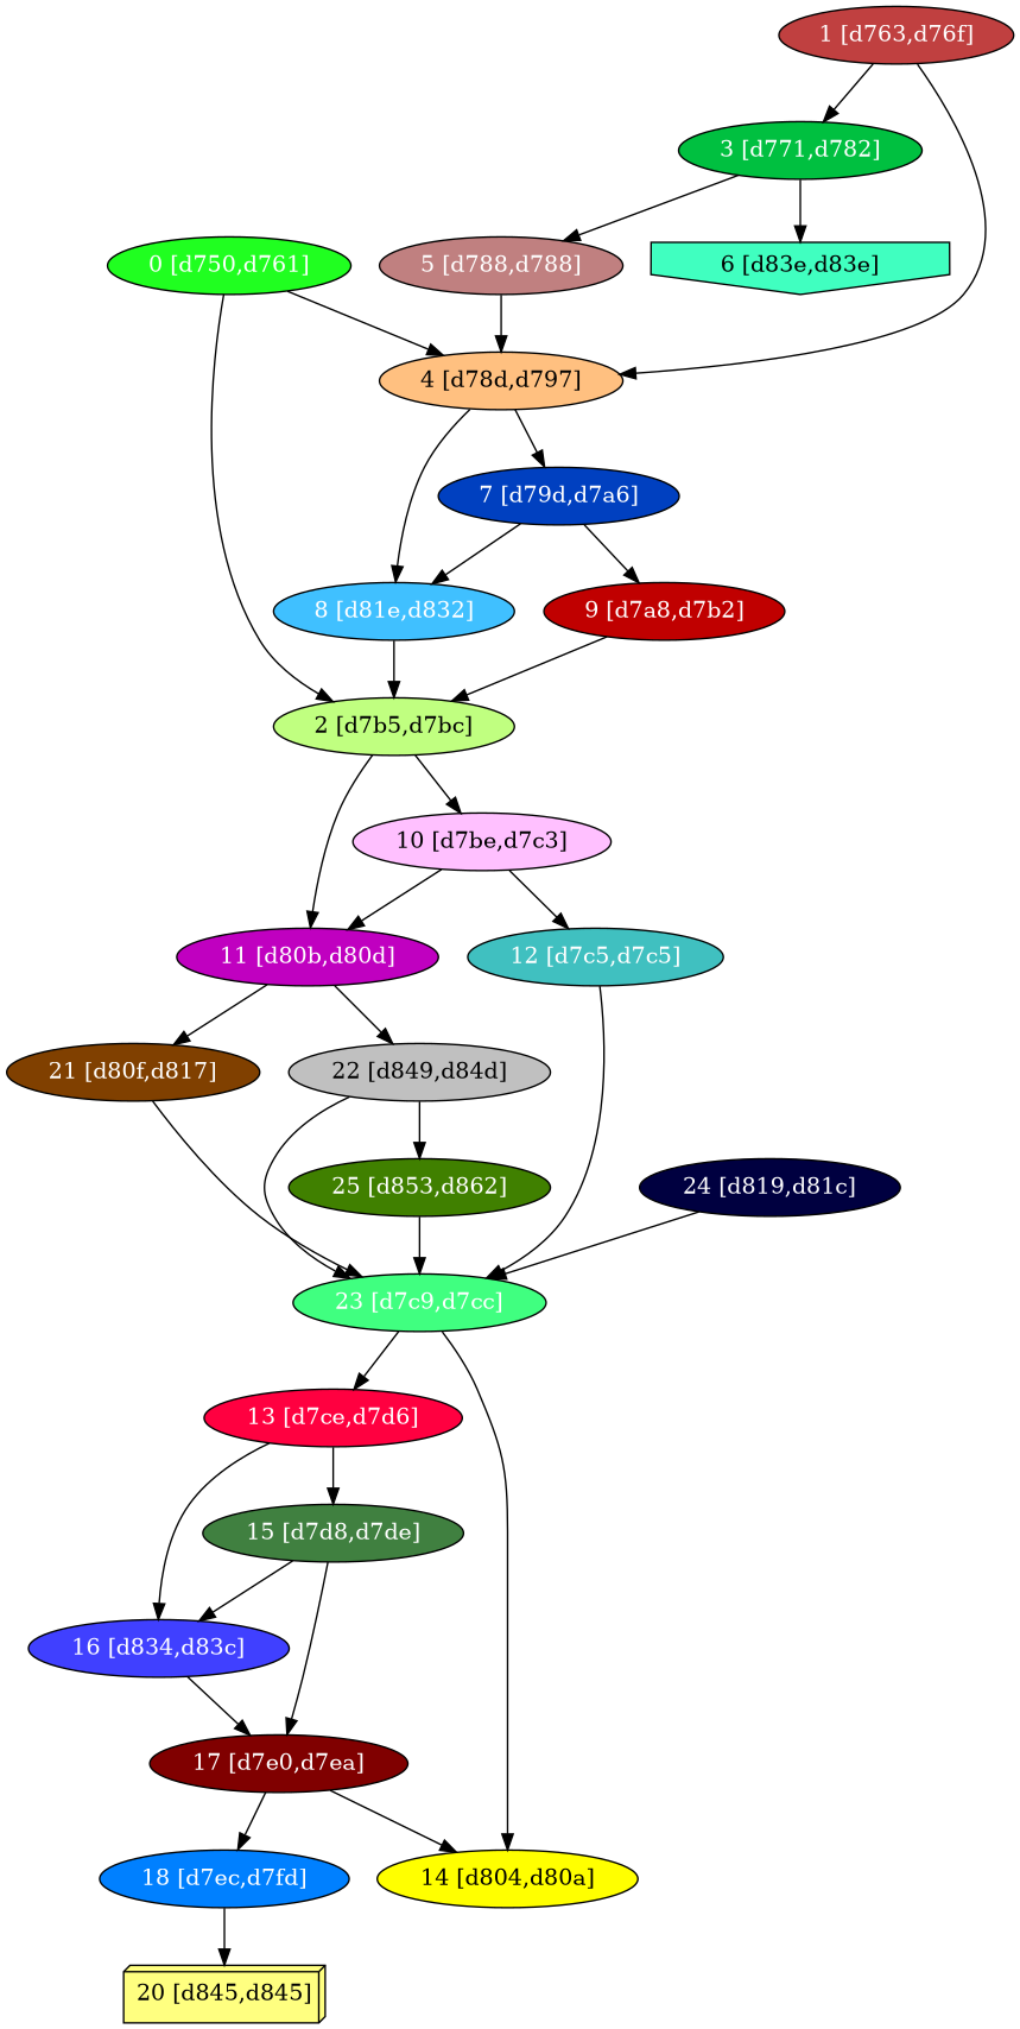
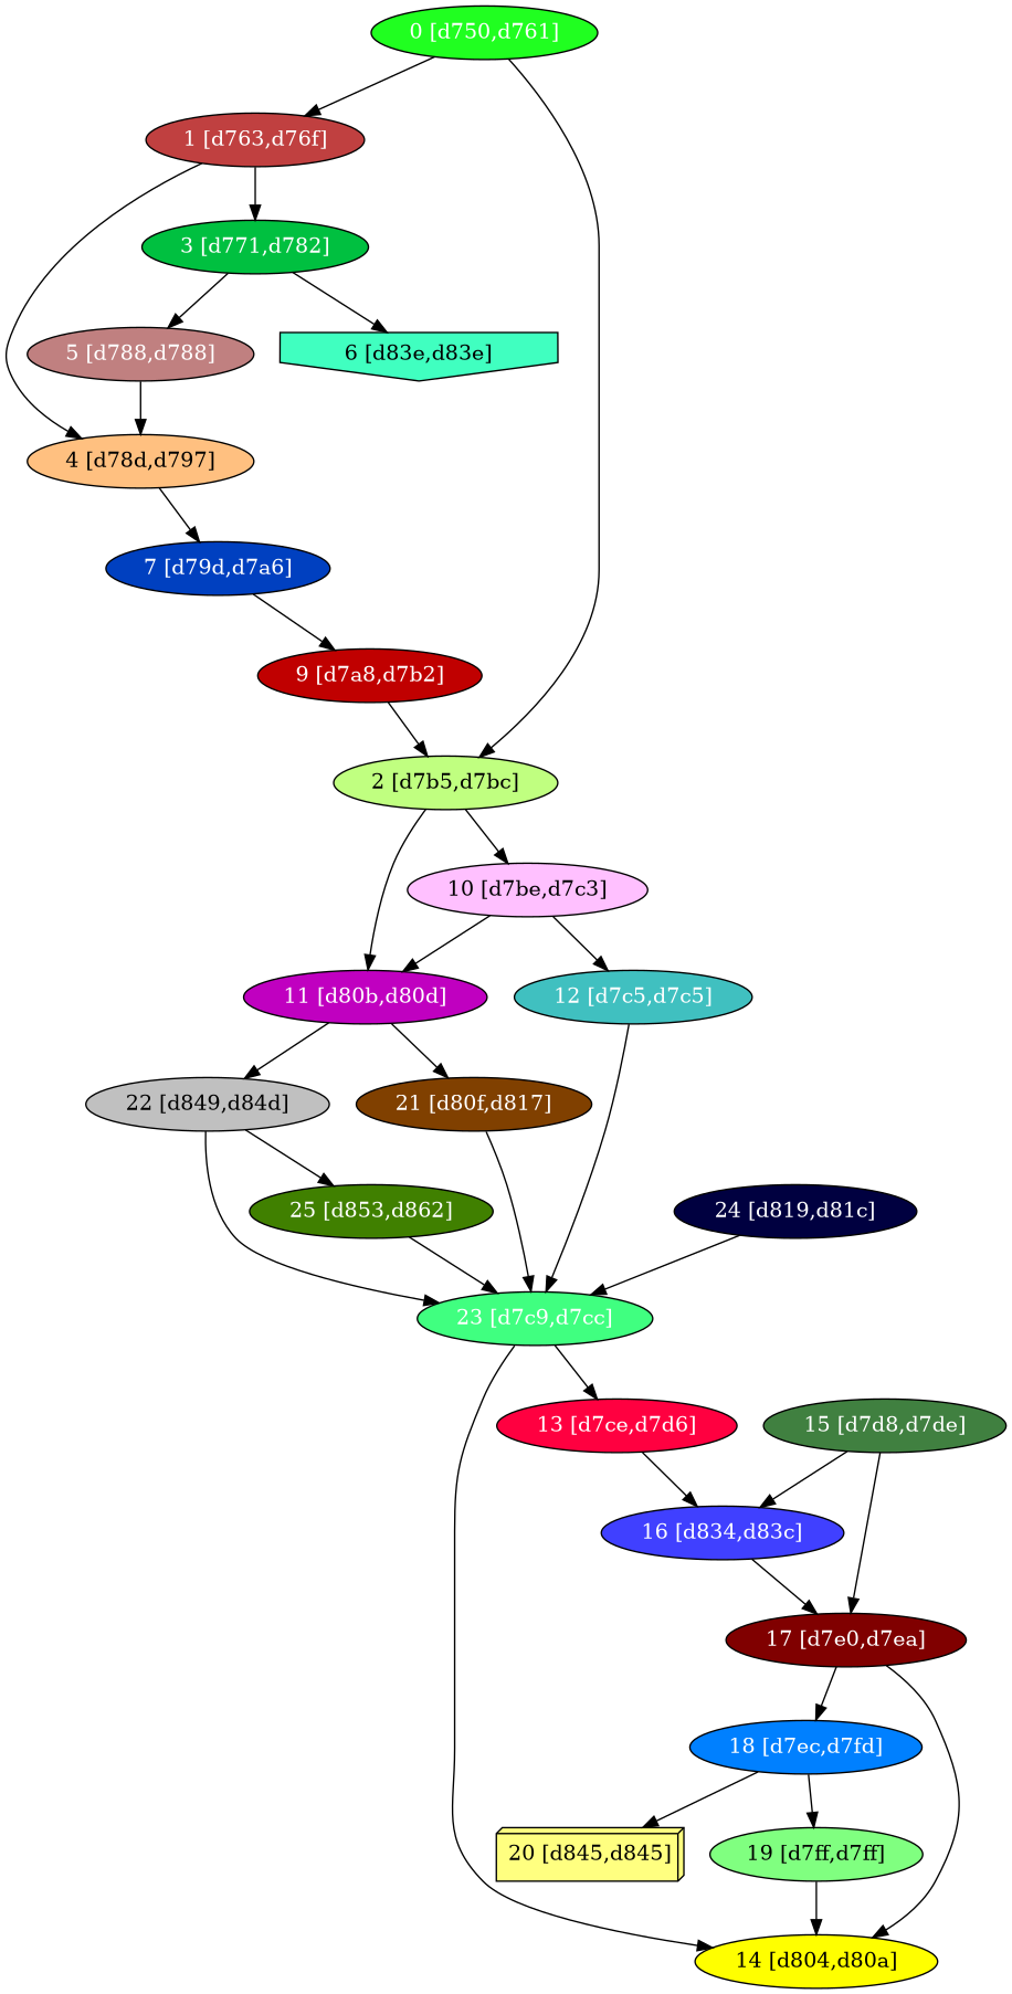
  digraph {
    node [fontcolor="#ffffff" shape=oval style=filled]
    n1 [fillcolor="#20FF20" label="0 [d750,d761]"]
    n2 [fillcolor="#C04040" label="1 [d763,d76f]"]
    n3 [fillcolor="#C0FF80" fontcolor="#000000" label="2 [d7b5,d7bc]"]
    n4 [fillcolor="#00C040" label="3 [d771,d782]"]
    n5 [fillcolor="#FFC080" fontcolor="#000000" label="4 [d78d,d797]"]
    n6 [fillcolor="#FFC0FF" fontcolor="#000000" label="10 [d7be,d7c3]"]
    n7 [fillcolor="#C000C0" label="11 [d80b,d80d]"]
    n8 [fillcolor="#C08080" label="5 [d788,d788]"]
    n9 [fillcolor="#40FFC0" fontcolor="#000000" label="6 [d83e,d83e]" shape=invhouse]
    n10 [fillcolor="#0040C0" label="7 [d79d,d7a6]"]
-   n11 [fillcolor="#40C0FF" label="8 [d81e,d832]"]
    n12 [fillcolor="#40C0C0" label="12 [d7c5,d7c5]"]
    n13 [fillcolor="#804000" label="21 [d80f,d817]"]
    n14 [fillcolor="#C0C0C0" fontcolor="#000000" label="22 [d849,d84d]"]
    n15 [fillcolor="#C00000" label="9 [d7a8,d7b2]"]
    n16 [fillcolor="#40FF80" label="23 [d7c9,d7cc]"]
    n17 [fillcolor="#408000" label="25 [d853,d862]"]
    n18 [fillcolor="#FF0040" label="13 [d7ce,d7d6]"]
    n19 [fillcolor="#FFFF00" fontcolor="#000000" label="14 [d804,d80a]"]
    n20 [fillcolor="#408040" label="15 [d7d8,d7de]"]
    n21 [fillcolor="#4040FF" label="16 [d834,d83c]"]
    n22 [fillcolor="#800000" label="17 [d7e0,d7ea]"]
    n23 [fillcolor="#0080FF" label="18 [d7ec,d7fd]"]
+   n24 [fillcolor="#80FF80" fontcolor="#000000" label="19 [d7ff,d7ff]"]
    n25 [fillcolor="#FFFF80" fontcolor="#000000" label="20 [d845,d845]" shape=box3d]
    n26 [fillcolor="#000040" label="24 [d819,d81c]"]
-   n1 -> n5
+   n1 -> n2
    n1 -> n3
    n2 -> n4
    n2 -> n5
    n3 -> n6
    n3 -> n7
    n4 -> n8
    n4 -> n9
    n5 -> n10
-   n5 -> n11
    n6 -> n7
    n6 -> n12
    n7 -> n13
    n7 -> n14
    n8 -> n5
-   n10 -> n11
    n10 -> n15
-   n11 -> n3
    n12 -> n16
    n13 -> n16
    n14 -> n16
    n14 -> n17
    n15 -> n3
    n16 -> n18
    n16 -> n19
    n17 -> n16
-   n18 -> n20
    n18 -> n21
    n20 -> n21
    n20 -> n22
    n21 -> n22
    n22 -> n19
    n22 -> n23
+   n23 -> n24
    n23 -> n25
+   n24 -> n19
    n26 -> n16
  }
